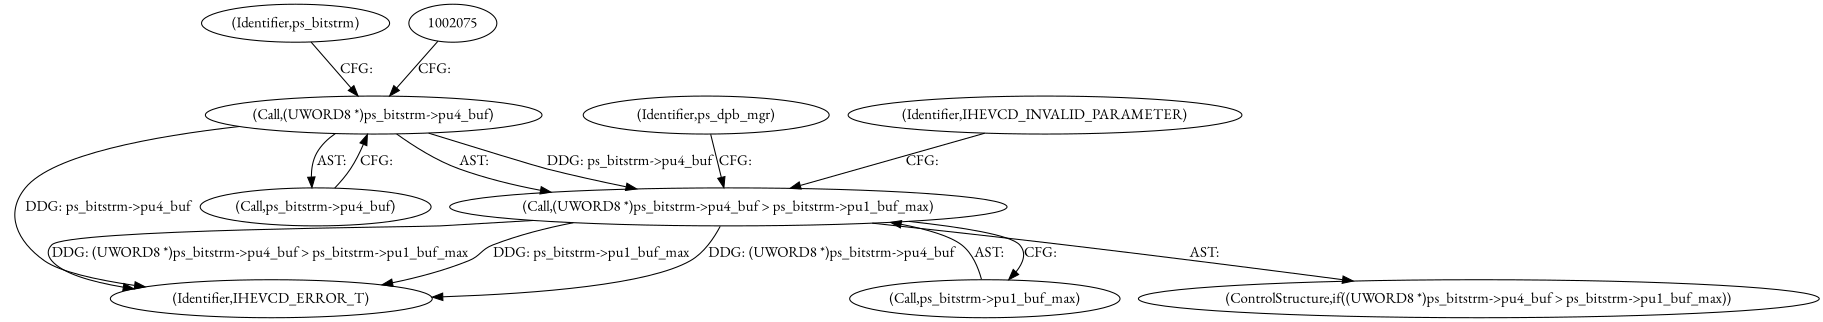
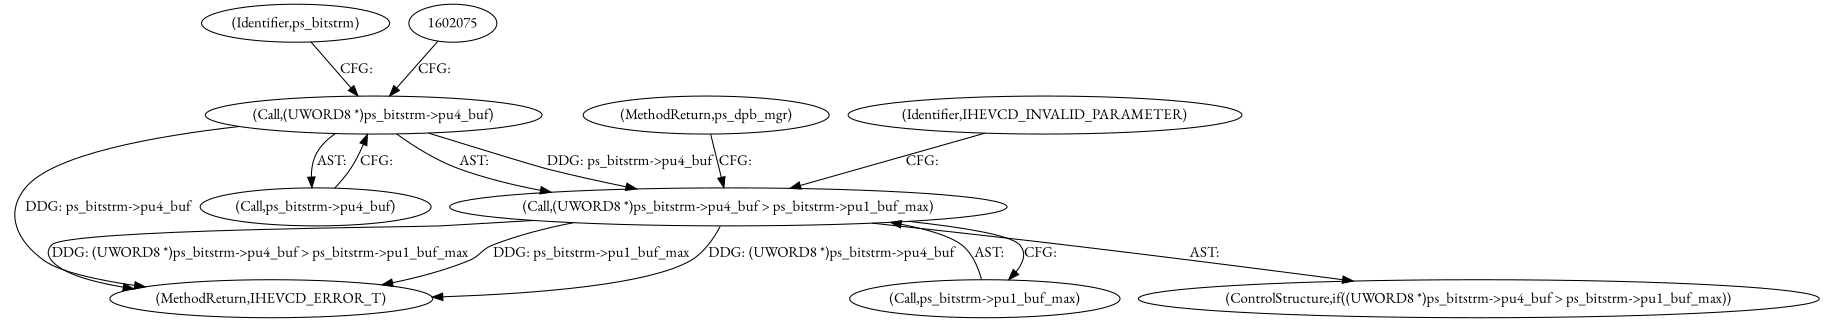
  digraph {
    fontname="EB Garamond"
    node [fontname="EB Garamond"]
    edge [fontname="EB Garamond"]
    n1 [label="(Call,(UWORD8 *)ps_bitstrm->pu4_buf > ps_bitstrm->pu1_buf_max)"]
    n2 [label="(Call,ps_bitstrm->pu1_buf_max)"]
-   n3 [label="(Identifier,IHEVCD_ERROR_T)"]
+   n3 [label="(MethodReturn,IHEVCD_ERROR_T)"]
    n4 [label="(ControlStructure,if((UWORD8 *)ps_bitstrm->pu4_buf > ps_bitstrm->pu1_buf_max))"]
    n5 [label="(Call,(UWORD8 *)ps_bitstrm->pu4_buf)"]
    n6 [label="(Call,ps_bitstrm->pu4_buf)"]
    n7 [label="(Identifier,ps_bitstrm)"]
-   n8 [label="(Identifier,ps_dpb_mgr)"]
+   n8 [label="(MethodReturn,ps_dpb_mgr)"]
    n9 [label="(Identifier,IHEVCD_INVALID_PARAMETER)"]
-   1002075
+   1002075 [label=1602075]
    n1 -> n2 [label="CFG: "]
    n1 -> n3 [label="DDG: (UWORD8 *)ps_bitstrm->pu4_buf > ps_bitstrm->pu1_buf_max"]
    n1 -> n3 [label="DDG: ps_bitstrm->pu1_buf_max"]
    n1 -> n3 [label="DDG: (UWORD8 *)ps_bitstrm->pu4_buf"]
    n1 -> n4 [label="AST: "]
    n2 -> n1 [label="AST: "]
    n5 -> n1 [label="AST: "]
    n5 -> n1 [label="DDG: ps_bitstrm->pu4_buf"]
    n5 -> n3 [label="DDG: ps_bitstrm->pu4_buf"]
    n5 -> n6 [label="AST: "]
    n6 -> n5 [label="CFG: "]
    n7 -> n5 [label="CFG: "]
    n8 -> n1 [label="CFG: "]
    n9 -> n1 [label="CFG: "]
    1002075 -> n5 [label="CFG: "]
  }
